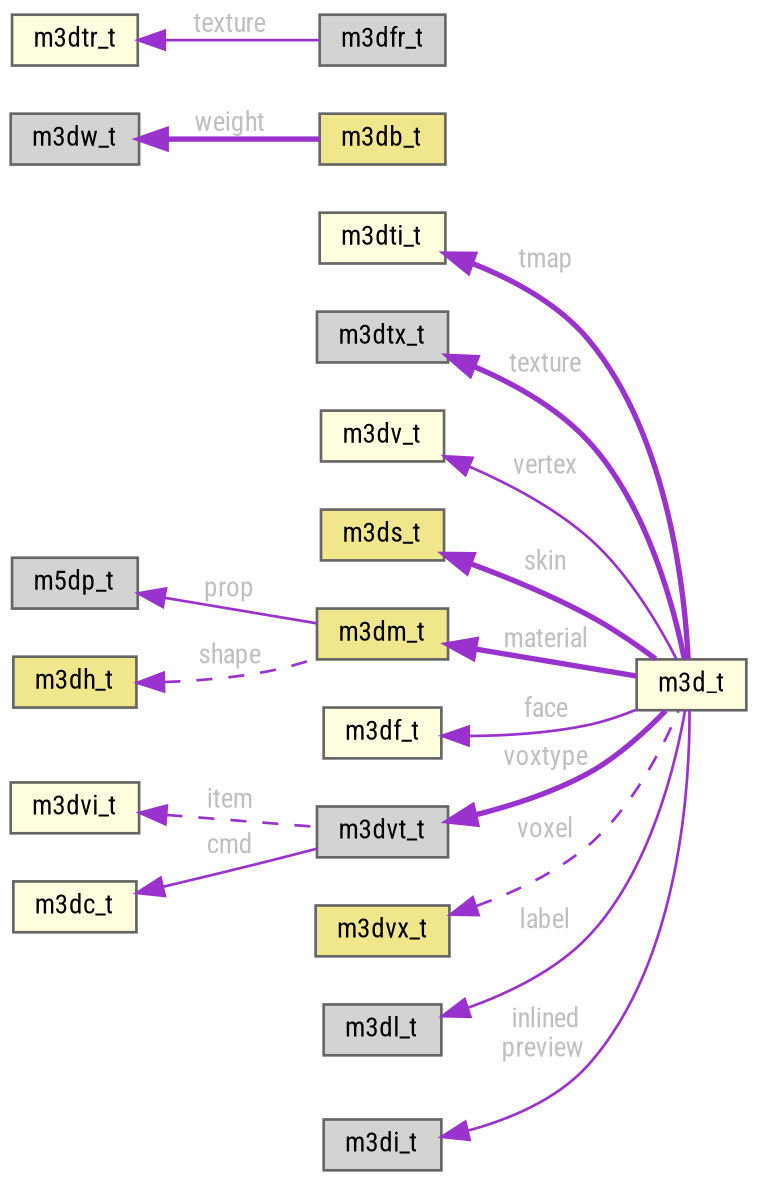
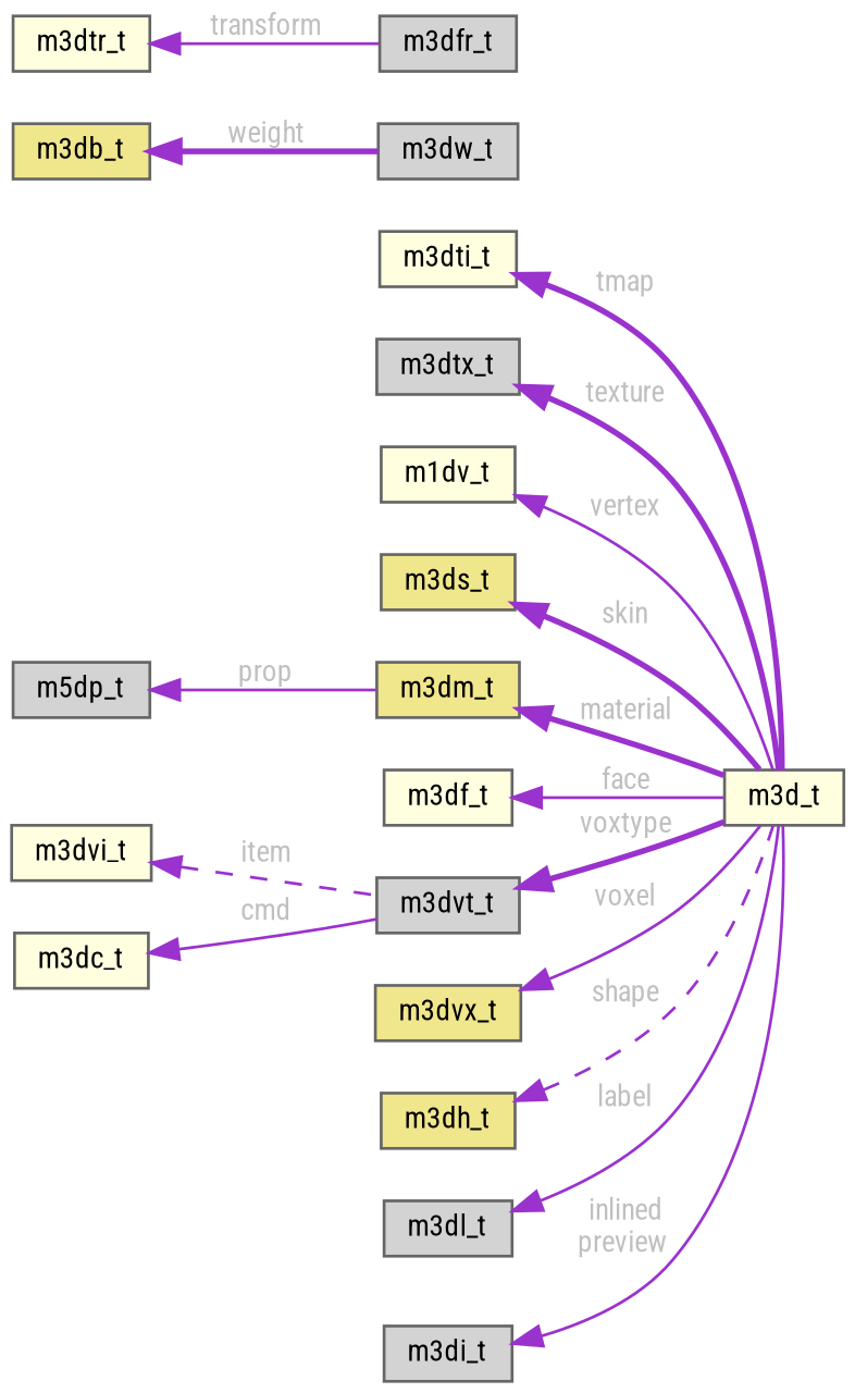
  digraph {
    fontname="Roboto Condensed"
    rankdir=LR
    node [color=gray40 fillcolor=lightyellow fontname="Roboto Condensed" fontsize=10 shape=box style=filled]
    edge [color=darkorchid3 dir=back fontcolor=grey fontname="Roboto Condensed" fontsize=10 labelfontname=Helvetica labelfontsize=10 style=solid]
    n1 [fontcolor=black height=0.2 label=m3d_t width=0.4]
    n2 [height=0.2 label=m3dti_t width=0.4]
    n3 [fillcolor=lightgrey height=0.2 label=m3dtx_t width=0.4]
    n4 [fillcolor=khaki height=0.2 label=m3db_t width=0.4]
    n5 [fillcolor=lightgrey height=0.2 label=m3dw_t width=0.4]
-   n6 [height=0.2 label=m3dv_t width=0.4]
+   n6 [height=0.2 label=m1dv_t width=0.4]
    n7 [fillcolor=khaki height=0.2 label=m3ds_t width=0.4]
    n8 [fillcolor=khaki height=0.2 label=m3dm_t width=0.4]
    n9 [fillcolor=lightgrey height=0.2 label=m5dp_t width=0.4]
    n10 [height=0.2 label=m3df_t width=0.4]
    n11 [fillcolor=lightgrey height=0.2 label=m3dvt_t width=0.4]
    n12 [height=0.2 label=m3dvi_t width=0.4]
    n13 [fillcolor=khaki height=0.2 label=m3dvx_t width=0.4]
    n14 [fillcolor=khaki height=0.2 label=m3dh_t width=0.4]
    n15 [height=0.2 label=m3dc_t width=0.4]
    n16 [fillcolor=lightgrey height=0.2 label=m3dl_t width=0.4]
    n17 [fillcolor=lightgrey height=0.2 label=m3dfr_t width=0.4]
    n18 [height=0.2 label=m3dtr_t width=0.4]
    n19 [fillcolor=lightgrey height=0.2 label=m3di_t width=0.4]
    n2 -> n1 [label=" tmap" style=bold]
    n3 -> n1 [label=" texture" style=bold]
-   n5 -> n4 [label=" weight" style=bold]
+   n4 -> n5 [label=" weight" style=bold]
    n6 -> n1 [label=" vertex"]
    n7 -> n1 [label=" skin" style=bold]
    n8 -> n1 [label=" material" style=bold]
    n9 -> n8 [label=" prop"]
    n10 -> n1 [label=" face"]
    n11 -> n1 [label=" voxtype" style=bold]
    n12 -> n11 [label=" item" style=dashed]
-   n13 -> n1 [label=" voxel" style=dashed]
-   n14 -> n8 [label=" shape" style=dashed]
+   n13 -> n1 [label=" voxel"]
+   n14 -> n1 [label=" shape" style=dashed]
    n15 -> n11 [label=" cmd"]
    n16 -> n1 [label=" label"]
-   n18 -> n17 [label=" texture"]
+   n18 -> n17 [label=" transform"]
    n19 -> n1 [label=" inlined\npreview"]
  }
